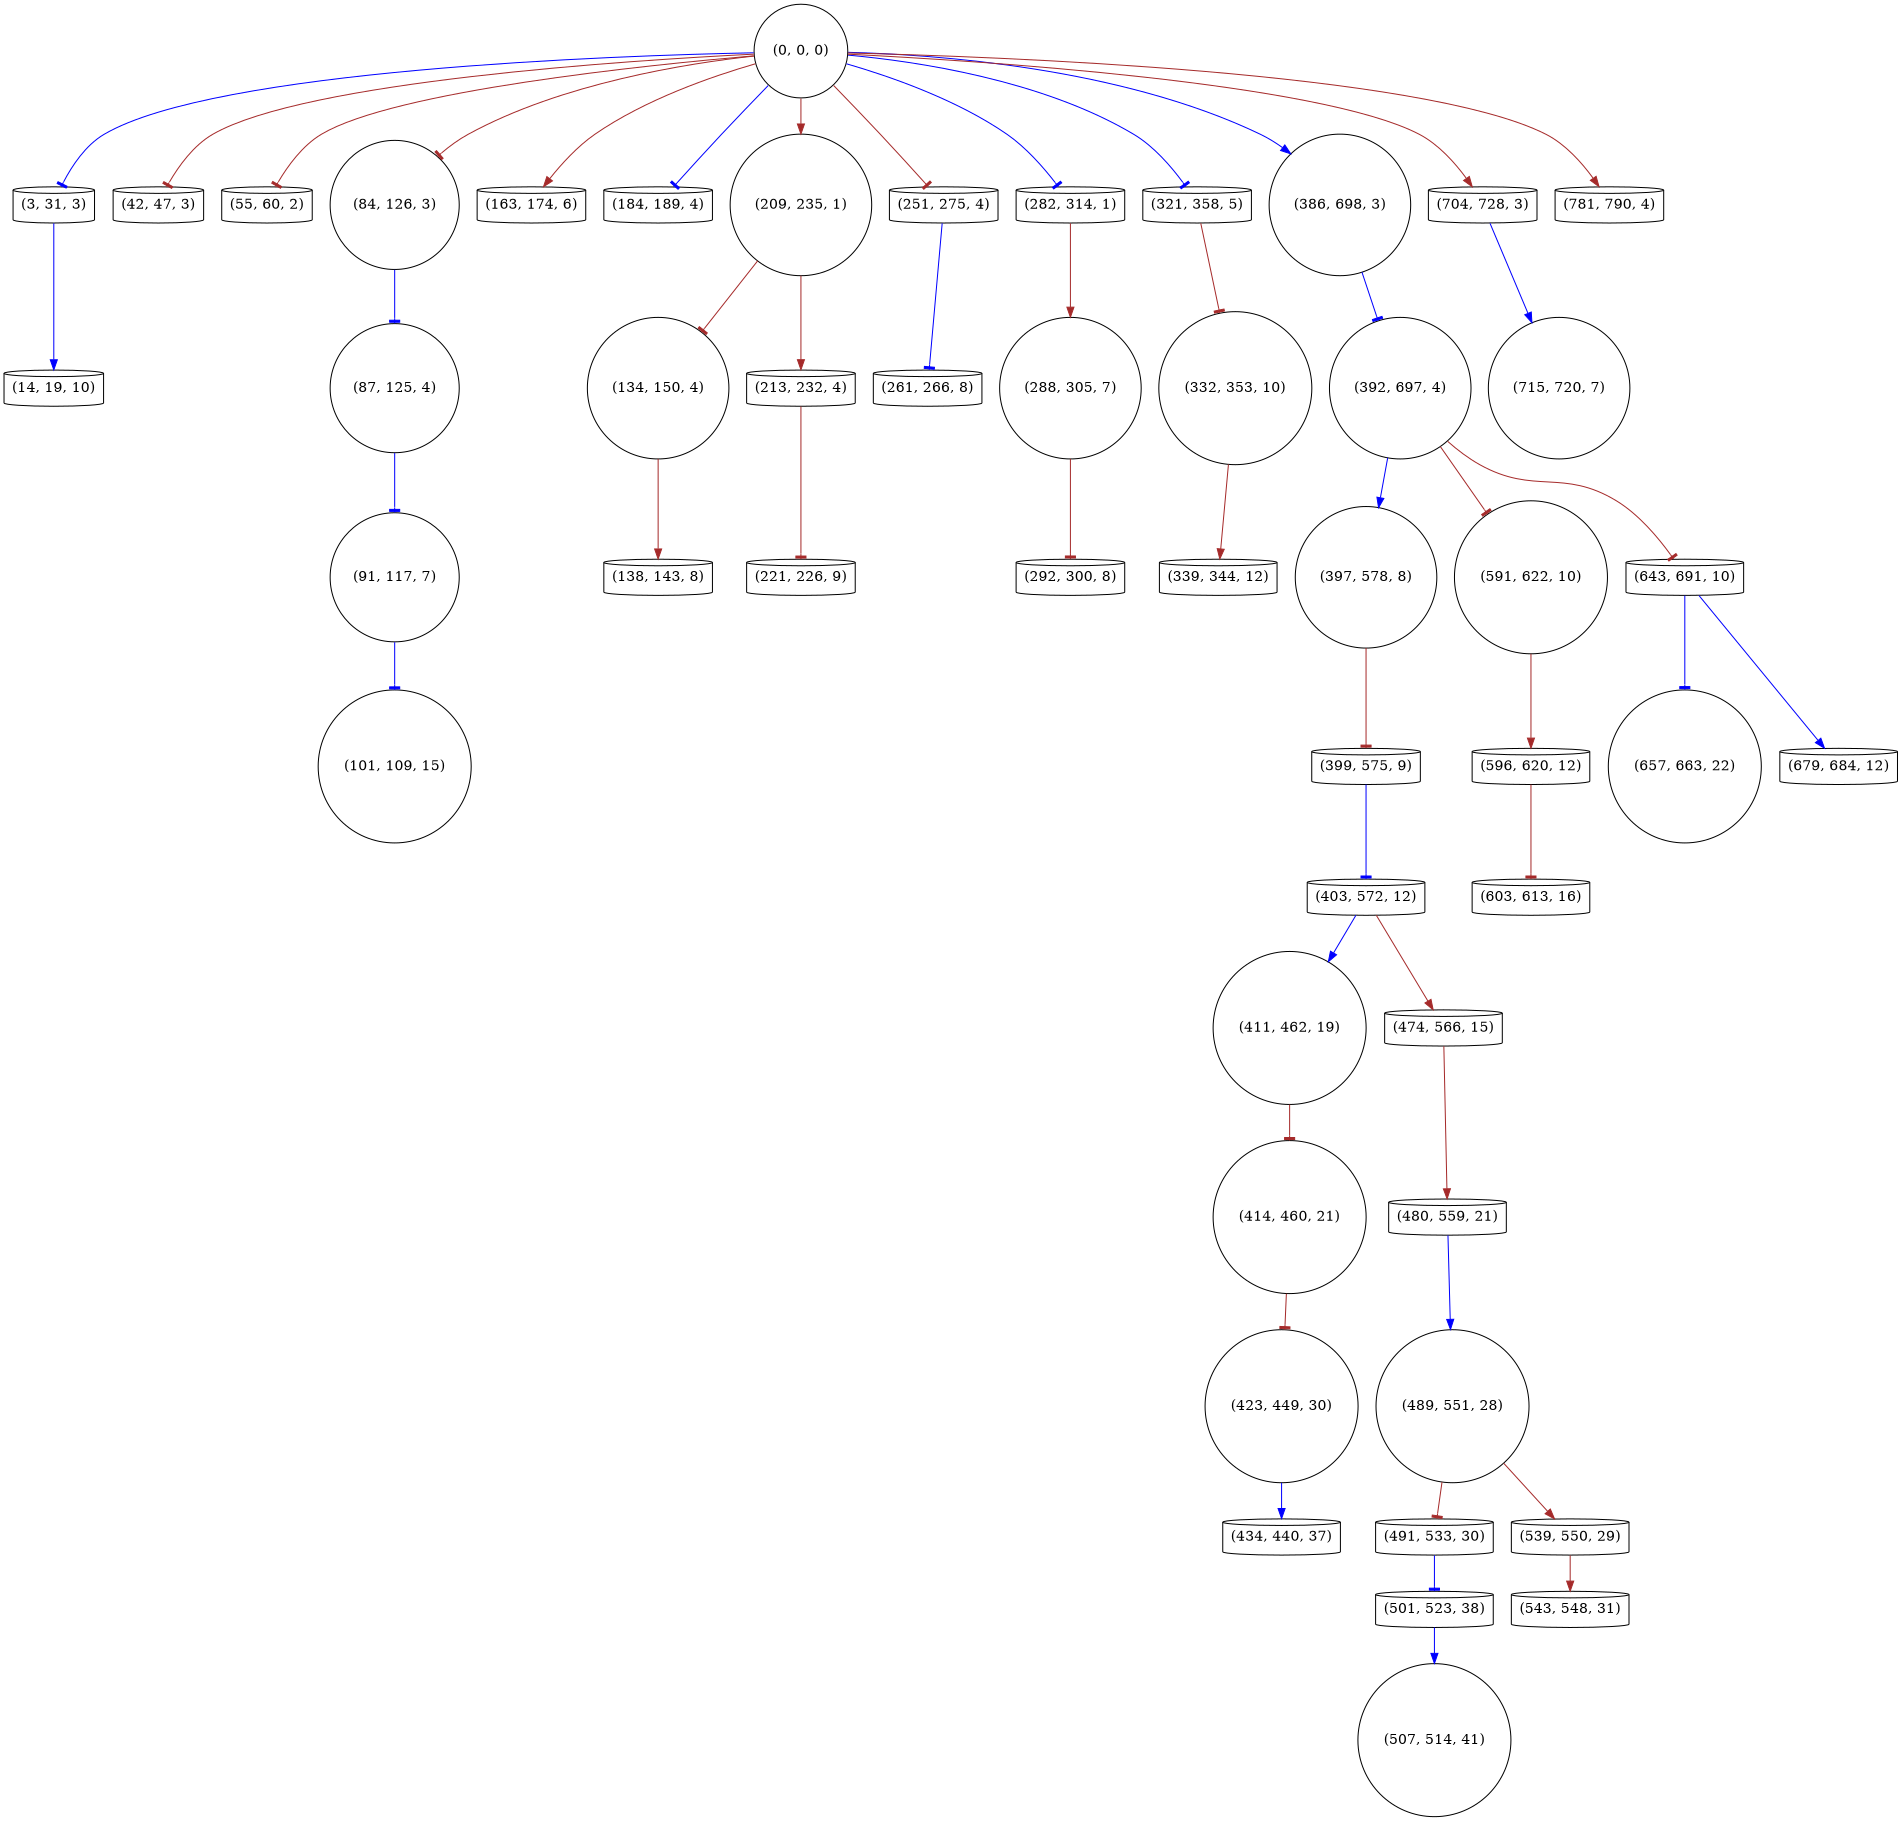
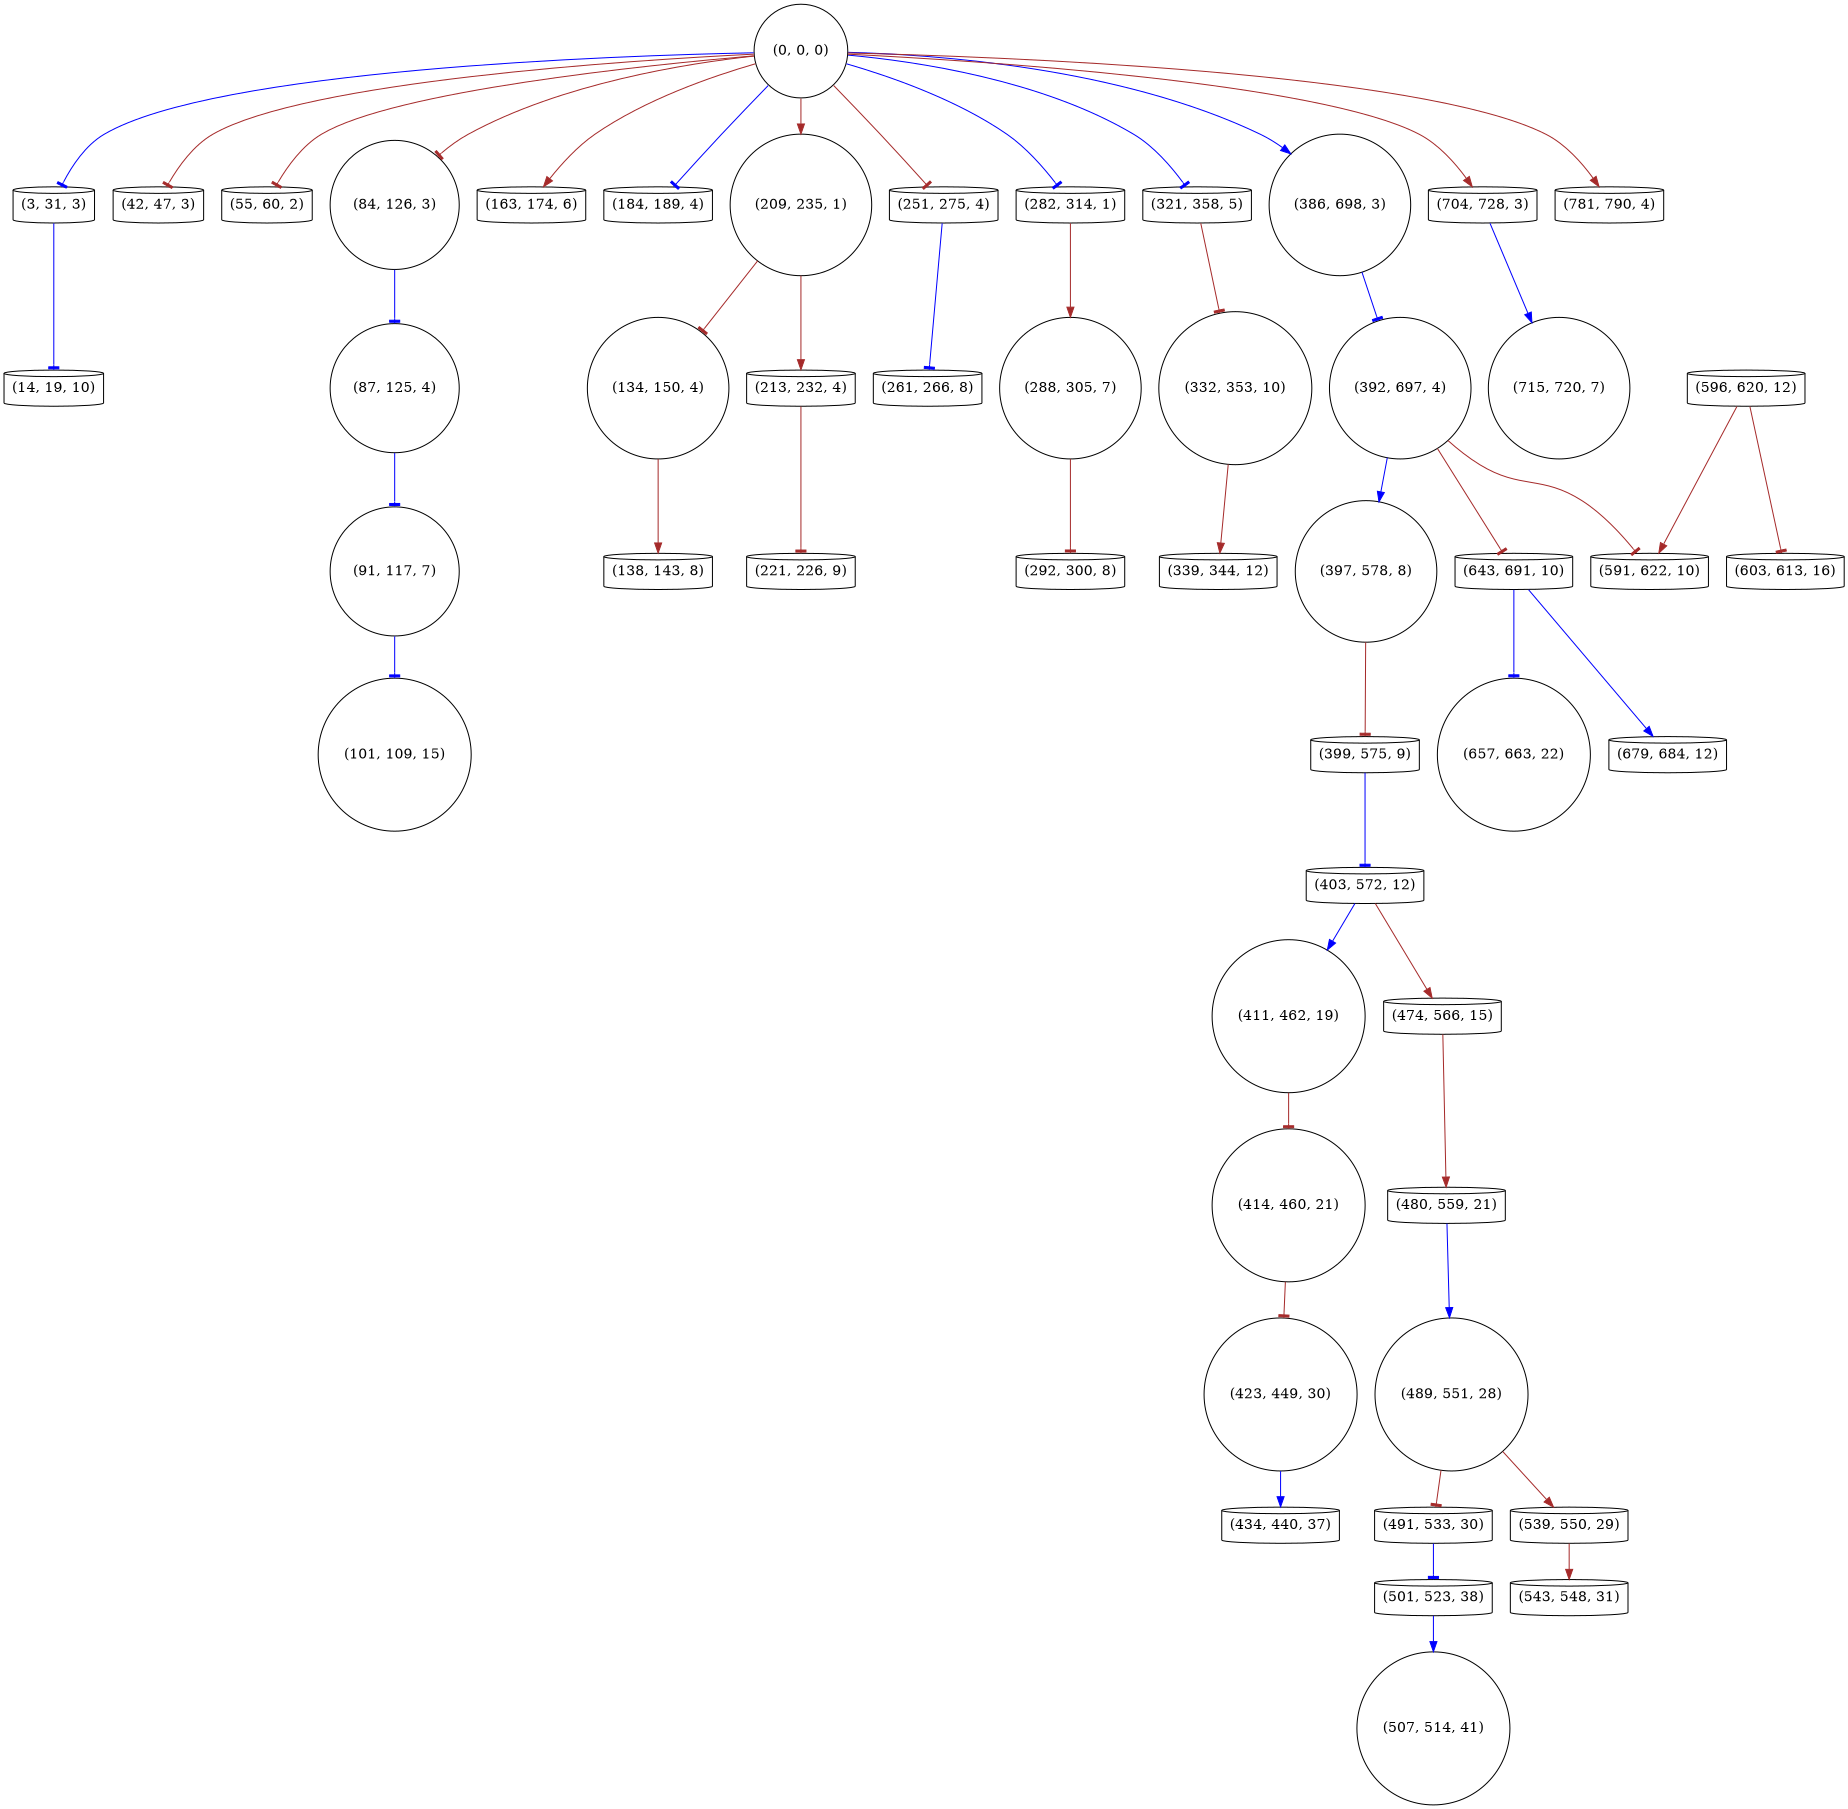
  digraph {
    node [shape=cylinder]
    edge [arrowhead=tee color=brown]
    "(0, 0, 0)" [shape=circle]
    "(3, 31, 3)"
    "(42, 47, 3)"
    "(55, 60, 2)"
    "(84, 126, 3)" [shape=circle]
    "(163, 174, 6)"
    "(184, 189, 4)"
    "(209, 235, 1)" [shape=circle]
    "(251, 275, 4)"
    "(282, 314, 1)"
    "(321, 358, 5)"
    "(386, 698, 3)" [shape=circle]
    "(704, 728, 3)"
    "(781, 790, 4)"
    "(14, 19, 10)"
    "(87, 125, 4)" [shape=circle]
    "(134, 150, 4)" [shape=circle]
    "(138, 143, 8)"
    "(213, 232, 4)"
    "(261, 266, 8)"
    "(288, 305, 7)" [shape=circle]
    "(332, 353, 10)" [shape=circle]
    "(392, 697, 4)" [shape=circle]
    "(715, 720, 7)" [shape=circle]
    "(91, 117, 7)" [shape=circle]
    "(101, 109, 15)" [shape=circle]
    "(221, 226, 9)"
    "(292, 300, 8)"
    "(339, 344, 12)"
    "(397, 578, 8)" [shape=circle]
-   "(591, 622, 10)" [shape=circle]
+   "(591, 622, 10)"
    "(643, 691, 10)"
    "(399, 575, 9)"
    "(596, 620, 12)"
    "(657, 663, 22)" [shape=circle]
    "(679, 684, 12)"
    "(403, 572, 12)"
    "(411, 462, 19)" [shape=circle]
    "(474, 566, 15)"
    "(414, 460, 21)" [shape=circle]
    "(480, 559, 21)"
    "(423, 449, 30)" [shape=circle]
    "(434, 440, 37)"
    "(489, 551, 28)" [shape=circle]
    "(491, 533, 30)"
    "(539, 550, 29)"
    "(501, 523, 38)"
    "(543, 548, 31)"
    "(507, 514, 41)" [shape=circle]
    "(603, 613, 16)"
    "(0, 0, 0)" -> "(3, 31, 3)" [color=blue]
    "(0, 0, 0)" -> "(42, 47, 3)"
    "(0, 0, 0)" -> "(55, 60, 2)"
    "(0, 0, 0)" -> "(84, 126, 3)"
    "(0, 0, 0)" -> "(163, 174, 6)" [arrowhead=normal]
    "(0, 0, 0)" -> "(184, 189, 4)" [color=blue]
    "(0, 0, 0)" -> "(209, 235, 1)" [arrowhead=normal]
    "(0, 0, 0)" -> "(251, 275, 4)"
    "(0, 0, 0)" -> "(282, 314, 1)" [color=blue]
    "(0, 0, 0)" -> "(321, 358, 5)" [color=blue]
    "(0, 0, 0)" -> "(386, 698, 3)" [arrowhead=normal color=blue]
    "(0, 0, 0)" -> "(704, 728, 3)" [arrowhead=normal]
    "(0, 0, 0)" -> "(781, 790, 4)" [arrowhead=normal]
-   "(3, 31, 3)" -> "(14, 19, 10)" [arrowhead=normal color=blue]
+   "(3, 31, 3)" -> "(14, 19, 10)" [color=blue]
    "(84, 126, 3)" -> "(87, 125, 4)" [color=blue]
    "(209, 235, 1)" -> "(134, 150, 4)"
    "(209, 235, 1)" -> "(213, 232, 4)" [arrowhead=normal]
    "(251, 275, 4)" -> "(261, 266, 8)" [color=blue]
    "(282, 314, 1)" -> "(288, 305, 7)" [arrowhead=normal]
    "(321, 358, 5)" -> "(332, 353, 10)"
    "(386, 698, 3)" -> "(392, 697, 4)" [color=blue]
    "(704, 728, 3)" -> "(715, 720, 7)" [arrowhead=normal color=blue]
    "(87, 125, 4)" -> "(91, 117, 7)" [color=blue]
    "(134, 150, 4)" -> "(138, 143, 8)" [arrowhead=normal]
    "(213, 232, 4)" -> "(221, 226, 9)"
    "(288, 305, 7)" -> "(292, 300, 8)"
    "(332, 353, 10)" -> "(339, 344, 12)" [arrowhead=normal]
    "(392, 697, 4)" -> "(397, 578, 8)" [arrowhead=normal color=blue]
    "(392, 697, 4)" -> "(591, 622, 10)"
    "(392, 697, 4)" -> "(643, 691, 10)"
    "(91, 117, 7)" -> "(101, 109, 15)" [color=blue]
    "(397, 578, 8)" -> "(399, 575, 9)"
-   "(591, 622, 10)" -> "(596, 620, 12)" [arrowhead=normal]
+   "(596, 620, 12)" -> "(591, 622, 10)" [arrowhead=normal]
    "(643, 691, 10)" -> "(657, 663, 22)" [color=blue]
    "(643, 691, 10)" -> "(679, 684, 12)" [arrowhead=normal color=blue]
    "(399, 575, 9)" -> "(403, 572, 12)" [color=blue]
    "(596, 620, 12)" -> "(603, 613, 16)"
    "(403, 572, 12)" -> "(411, 462, 19)" [arrowhead=normal color=blue]
    "(403, 572, 12)" -> "(474, 566, 15)" [arrowhead=normal]
    "(411, 462, 19)" -> "(414, 460, 21)"
    "(474, 566, 15)" -> "(480, 559, 21)" [arrowhead=normal]
    "(414, 460, 21)" -> "(423, 449, 30)"
    "(480, 559, 21)" -> "(489, 551, 28)" [arrowhead=normal color=blue]
    "(423, 449, 30)" -> "(434, 440, 37)" [arrowhead=normal color=blue]
    "(489, 551, 28)" -> "(491, 533, 30)"
    "(489, 551, 28)" -> "(539, 550, 29)" [arrowhead=normal]
    "(491, 533, 30)" -> "(501, 523, 38)" [color=blue]
    "(539, 550, 29)" -> "(543, 548, 31)" [arrowhead=normal]
    "(501, 523, 38)" -> "(507, 514, 41)" [arrowhead=normal color=blue]
  }
